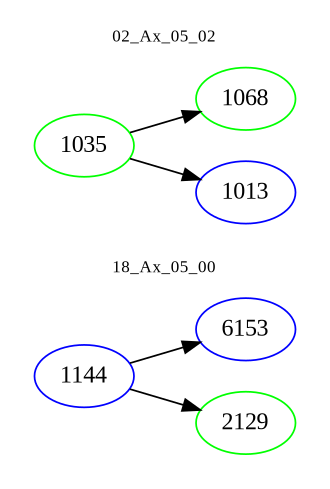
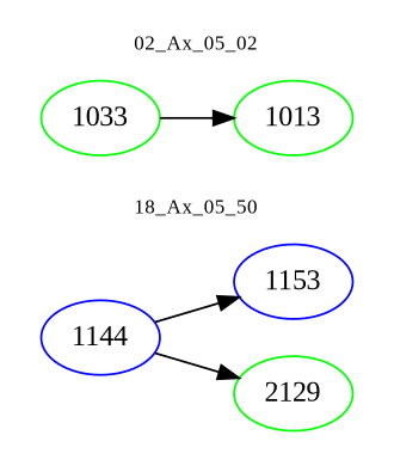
  digraph {
    fontname="Liberation Serif"
    rankdir=LR
    node [color=blue fontname="Liberation Serif"]
    edge [color=black fontname="Liberation Serif"]
    n1 [label=1144]
    n2 [color=green label=2129]
-   n3 [label=6153]
-   n4 [color=green label=1035]
-   n5 [label=1013]
-   n6 [color=green label=1068]
+   n3 [label=1153]
+   n4 [color=green label=1033]
+   n5 [color=green label=1013]
    subgraph cluster_1 {
      color=white
      fontsize=10
-     label="18_Ax_05_00"
+     label="18_Ax_05_50"
      n1
      n2
      n3
    }
    subgraph cluster_2 {
      color=white
      fontsize=10
      label="02_Ax_05_02"
      n4
      n5
-     n6
    }
    n1 -> n2
    n1 -> n3
    n4 -> n5
-   n4 -> n6
  }
